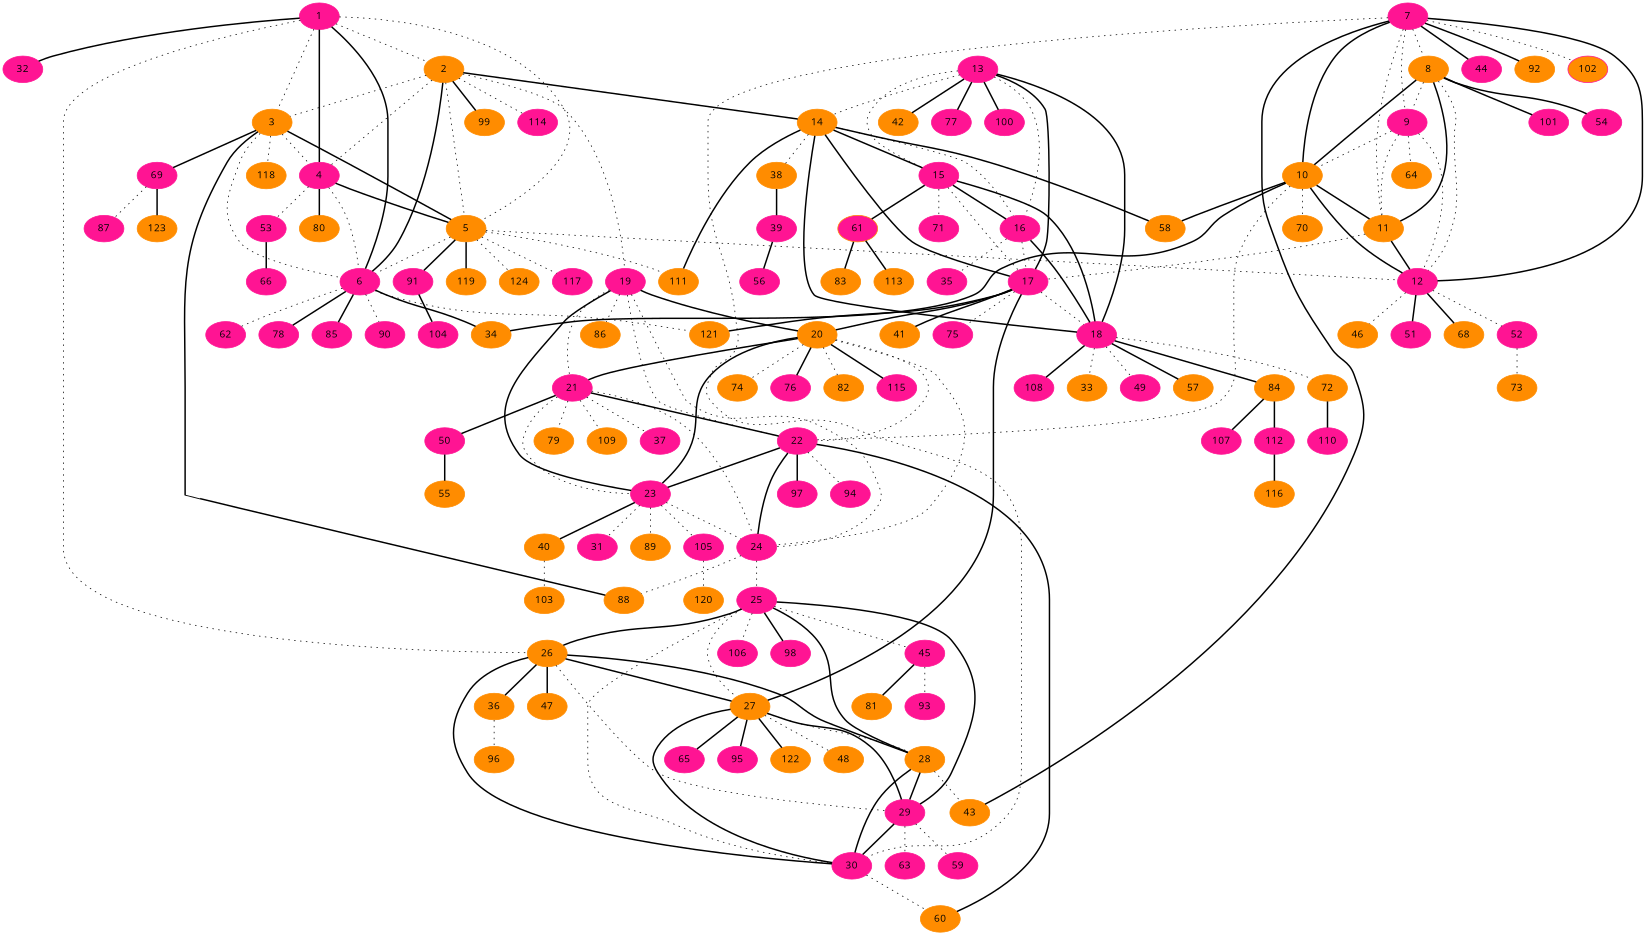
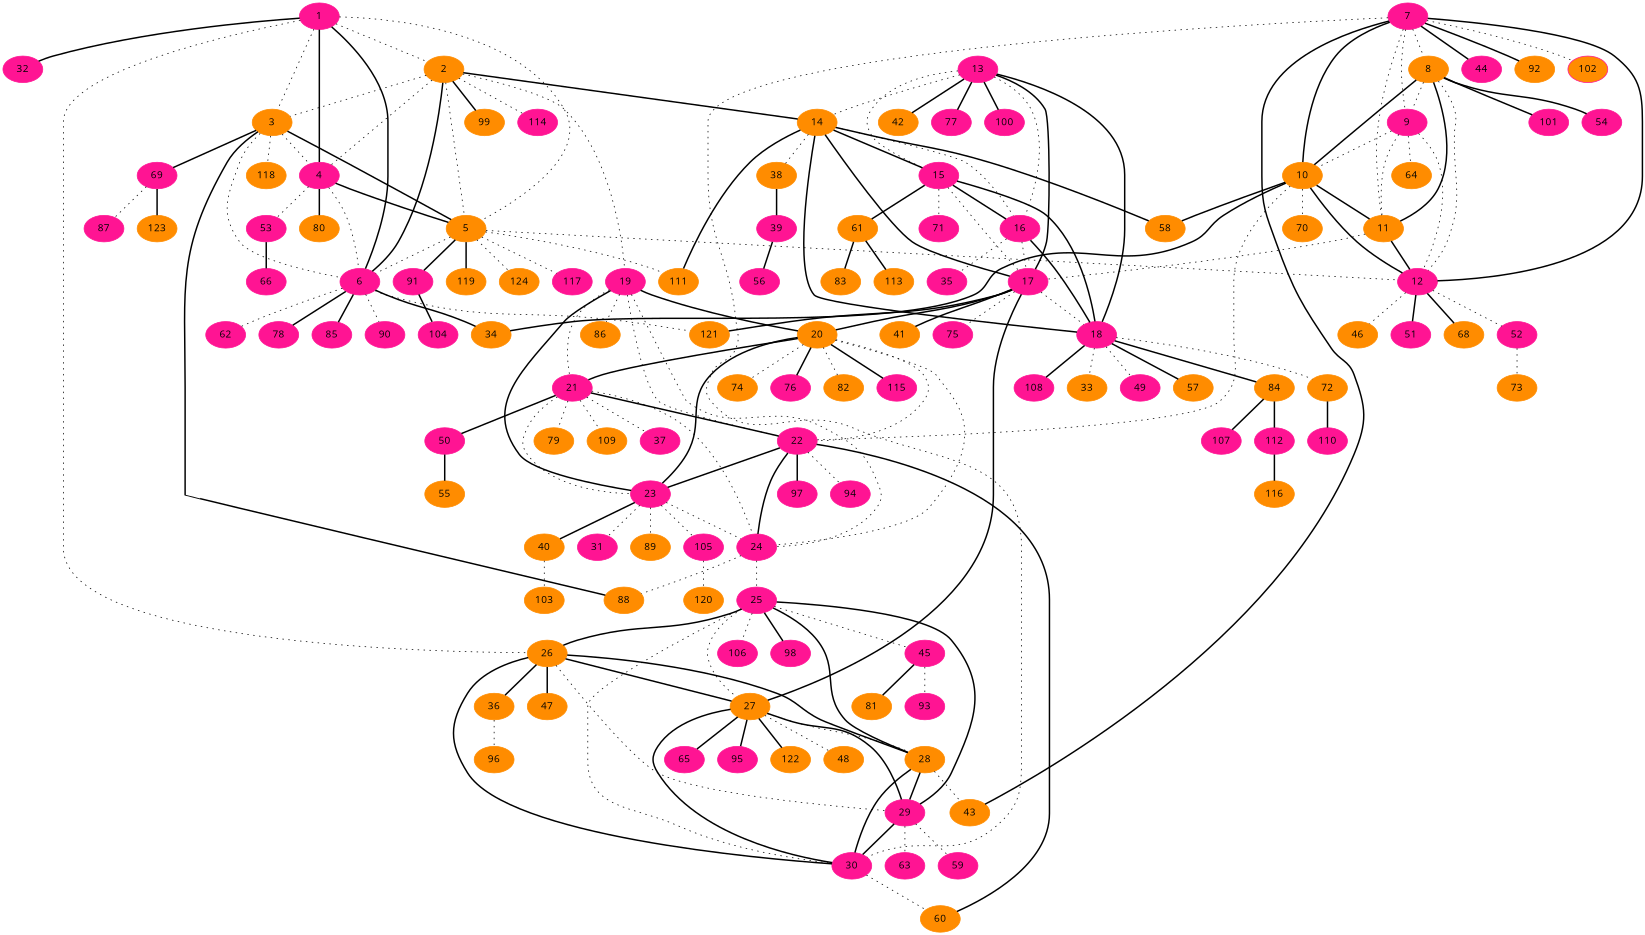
  graph {
    fontname="Open Sans"
    node [color=deeppink fontname="Open Sans" style=filled]
    edge [fontname="Open Sans" style=bold]
    2 [color=darkorange]
    1
    3 [color=darkorange]
    4
    5 [color=darkorange]
    6
    26 [color=darkorange]
    32
    14 [color=darkorange]
    19
    99 [color=darkorange]
    114
    69
    88 [color=darkorange]
    118 [color=darkorange]
    53
    80 [color=darkorange]
    12
    91
    111 [color=darkorange]
    117
    119 [color=darkorange]
    124 [color=darkorange]
    34 [color=darkorange]
    62
    78
    85
    90
    121 [color=darkorange]
    30
    27 [color=darkorange]
    28 [color=darkorange]
    29
    36 [color=darkorange]
    47 [color=darkorange]
    58 [color=darkorange]
    17
    15
    16
    18
    38 [color=darkorange]
    22
    20 [color=darkorange]
    21
    23
    24
    86 [color=darkorange]
    87
    123 [color=darkorange]
    66
    46 [color=darkorange]
    51
    52
    68 [color=darkorange]
    104
    7
    8 [color=darkorange]
    9
    10 [color=darkorange]
    11 [color=darkorange]
    43 [color=darkorange]
    44
    92 [color=darkorange]
    102 [fillcolor=darkorange]
    54
    101
    64 [color=darkorange]
    70 [color=darkorange]
    60 [color=darkorange]
    94
    97
    41 [color=darkorange]
    75
    73 [color=darkorange]
    13
    42 [color=darkorange]
    77
    100
-   61 [color=darkorange fillcolor=deeppink]
+   61 [color=darkorange]
    71
    35
    33 [color=darkorange]
    49
    57 [color=darkorange]
    72 [color=darkorange]
    84 [color=darkorange]
    108
    39
    83 [color=darkorange]
    113 [color=darkorange]
    74 [color=darkorange]
    76
    82 [color=darkorange]
    115
    48 [color=darkorange]
    65
    95
    122 [color=darkorange]
    110
    107
    112
    37
    50
    79 [color=darkorange]
    109 [color=darkorange]
    31
    40 [color=darkorange]
    89 [color=darkorange]
    105
    25
    55 [color=darkorange]
    103 [color=darkorange]
    120 [color=darkorange]
    45
    98
    106
    59
    63
    81 [color=darkorange]
    93
    96 [color=darkorange]
    56
    116 [color=darkorange]
    2 -- 3 [style=dotted]
    2 -- 4 [style=dotted]
    2 -- 5 [style=dotted]
    2 -- 6
    2 -- 14
    2 -- 19 [style=dotted]
    2 -- 99
    2 -- 114 [style=dotted]
    1 -- 2 [style=dotted]
    1 -- 3 [style=dotted]
    1 -- 4
    1 -- 5 [style=dotted]
    1 -- 6
    1 -- 26 [style=dotted]
    1 -- 32
    3 -- 4 [style=dotted]
    3 -- 5
    3 -- 6 [style=dotted]
    3 -- 69
    3 -- 88
    3 -- 118 [style=dotted]
    4 -- 5
    4 -- 6 [style=dotted]
    4 -- 53 [style=dotted]
    4 -- 80
    5 -- 6 [style=dotted]
    5 -- 12 [style=dotted]
    5 -- 91
    5 -- 111 [style=dotted]
    5 -- 117 [style=dotted]
    5 -- 119
    5 -- 124 [style=dotted]
    6 -- 34
    6 -- 62 [style=dotted]
    6 -- 78
    6 -- 85
    6 -- 90 [style=dotted]
    6 -- 121 [style=dotted]
    26 -- 30
    26 -- 27
    26 -- 28
    26 -- 29 [style=dotted]
    26 -- 36
    26 -- 47
    14 -- 111
    14 -- 58
    14 -- 17
    14 -- 15
    14 -- 16 [style=dotted]
    14 -- 18
    14 -- 38 [style=dotted]
    19 -- 22 [style=dotted]
    19 -- 20
    19 -- 21 [style=dotted]
    19 -- 23
    19 -- 24 [style=dotted]
    19 -- 86 [style=dotted]
    69 -- 87 [style=dotted]
    69 -- 123
    53 -- 66
    12 -- 46 [style=dotted]
    12 -- 51
    12 -- 52 [style=dotted]
    12 -- 68
    91 -- 104
    30 -- 60 [style=dotted]
    27 -- 30
    27 -- 28 [style=dotted]
    27 -- 29
    27 -- 48 [style=dotted]
    27 -- 65
    27 -- 95
    27 -- 122
    28 -- 30
    28 -- 29
    28 -- 43 [style=dotted]
    29 -- 30
    29 -- 59 [style=dotted]
    29 -- 63 [style=dotted]
    36 -- 96 [style=dotted]
    17 -- 121
    17 -- 27
    17 -- 18 [style=dotted]
    17 -- 20
    17 -- 41
    17 -- 75 [style=dotted]
    15 -- 17 [style=dotted]
    15 -- 16
    15 -- 18
    15 -- 61
    15 -- 71 [style=dotted]
    16 -- 17 [style=dotted]
    16 -- 18
    16 -- 35 [style=dotted]
    18 -- 33 [style=dotted]
    18 -- 49 [style=dotted]
    18 -- 57
    18 -- 72 [style=dotted]
    18 -- 84
    18 -- 108
    38 -- 39
    22 -- 23
    22 -- 24
    22 -- 60
    22 -- 94 [style=dotted]
    22 -- 97
    20 -- 22 [style=dotted]
    20 -- 21
    20 -- 23
    20 -- 24 [style=dotted]
    20 -- 74 [style=dotted]
    20 -- 76
    20 -- 82 [style=dotted]
    20 -- 115
    21 -- 22
    21 -- 23 [style=dotted]
    21 -- 24 [style=dotted]
    21 -- 37 [style=dotted]
    21 -- 50
    21 -- 79 [style=dotted]
    21 -- 109 [style=dotted]
    23 -- 24 [style=dotted]
    23 -- 31 [style=dotted]
    23 -- 40
    23 -- 89 [style=dotted]
    23 -- 105 [style=dotted]
    24 -- 88 [style=dotted]
    24 -- 25 [style=dotted]
    52 -- 73 [style=dotted]
    7 -- 12
    7 -- 30 [style=dotted]
    7 -- 8 [style=dotted]
    7 -- 9 [style=dotted]
    7 -- 10
    7 -- 11 [style=dotted]
    7 -- 43
    7 -- 44
    7 -- 92
    7 -- 102 [style=dotted]
    8 -- 12 [style=dotted]
    8 -- 9 [style=dotted]
    8 -- 10
    8 -- 11
    8 -- 54
    8 -- 101
    9 -- 12 [style=dotted]
    9 -- 10 [style=dotted]
    9 -- 11 [style=dotted]
    9 -- 64 [style=dotted]
    10 -- 12
    10 -- 34
    10 -- 58
    10 -- 22 [style=dotted]
    10 -- 11
    10 -- 70 [style=dotted]
    11 -- 12
    11 -- 17 [style=dotted]
    13 -- 14 [style=dotted]
    13 -- 17
    13 -- 15 [style=dotted]
    13 -- 16 [style=dotted]
    13 -- 18
    13 -- 42
    13 -- 77
    13 -- 100
    61 -- 83
    61 -- 113
    72 -- 110
    84 -- 107
    84 -- 112
    39 -- 56
    112 -- 116
    50 -- 55
    40 -- 103 [style=dotted]
    105 -- 120 [style=dotted]
    25 -- 26
    25 -- 30 [style=dotted]
    25 -- 27 [style=dotted]
    25 -- 28
    25 -- 29
    25 -- 45 [style=dotted]
    25 -- 98
    25 -- 106 [style=dotted]
    45 -- 81
    45 -- 93 [style=dotted]
  }
